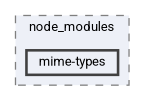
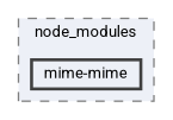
  digraph {
    compound=true
    fontname=Roboto
-   n1 [color=grey25 fillcolor="#edf0f7" fontname=Roboto fontsize=10 height=0.2 label="mime-types" shape=box style="filled,bold" width=0.4]
+   n1 [color=grey25 fillcolor="#edf0f7" fontname=Roboto fontsize=10 height=0.2 label="mime-mime" shape=box style="filled,bold" width=0.4]
    subgraph cluster_1 {
      bgcolor="#edf0f7"
      fontsize=10
      label=node_modules
      pencolor=grey50
      style="filled,dashed"
      n1
    }
  }
